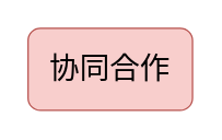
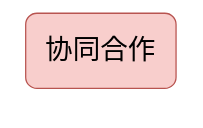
  <mxCell id="0" />
  <mxCell id="1" parent="0" />
- <mxCell id="2" value="协同合作" style="rounded=1;whiteSpace=wrap;html=1;fontFamily=楷体;fontSize=22;fillColor=#f8cecc;strokeColor=#b85450;" parent="1" vertex="1"><mxGeometry x="20" y="20" width="120" height="60" as="geometry" /></mxCell>
+ <mxCell id="2" value="协同合作" style="rounded=1;whiteSpace=wrap;html=1;fontFamily=楷体;fontSize=22;fillColor=#f8cecc;strokeColor=#b85450;" parent="1" vertex="1"><mxGeometry x="20" y="10" width="120" height="60" as="geometry" /></mxCell>
